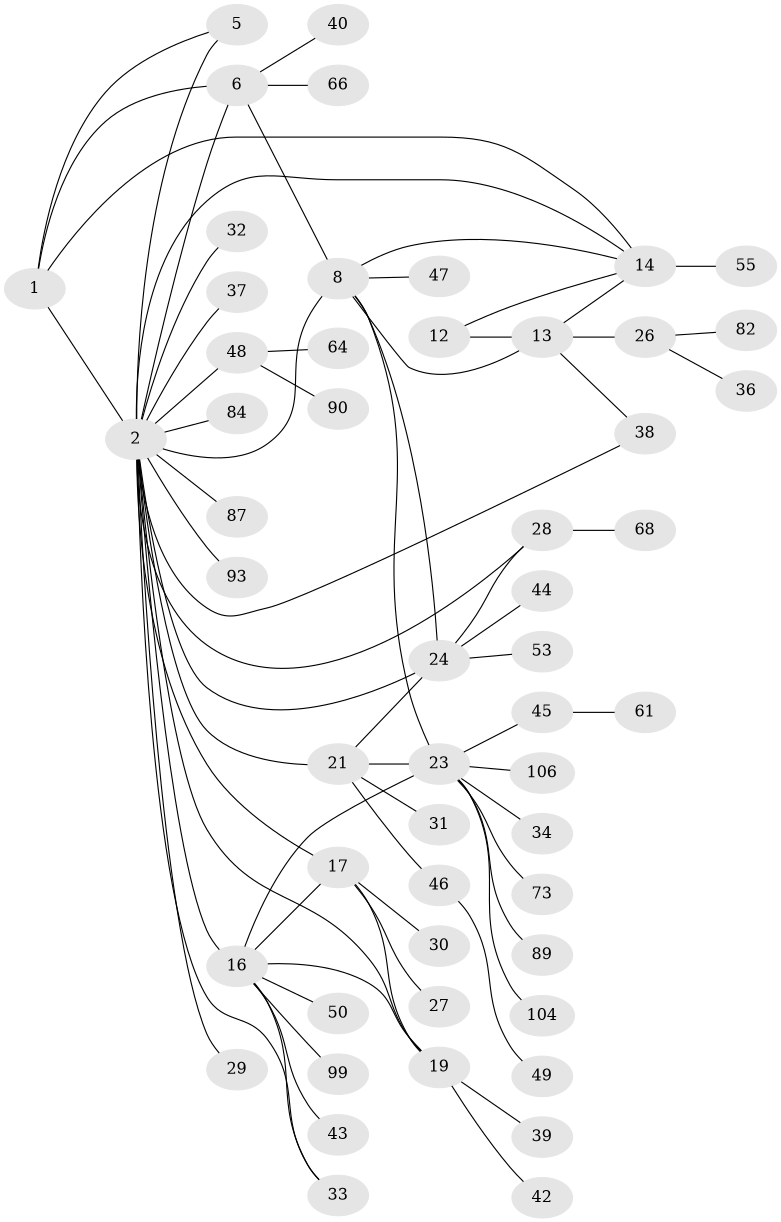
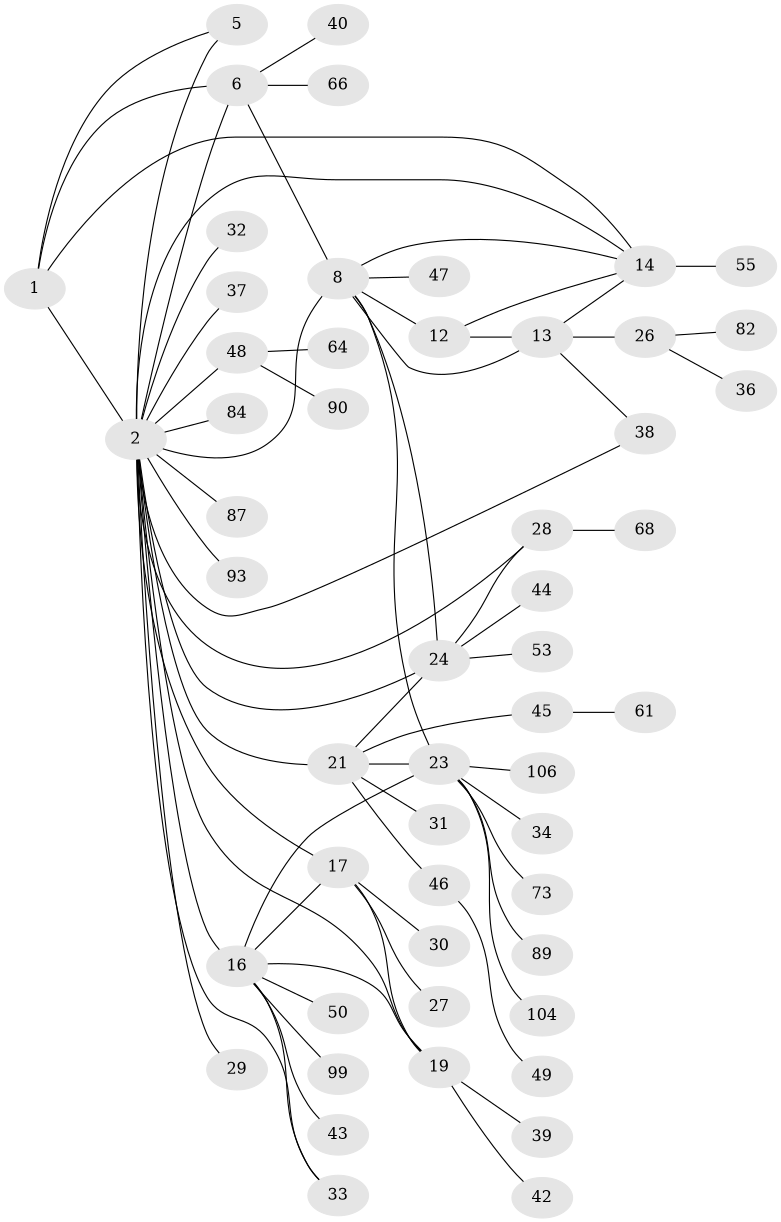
  graph {
    rankdir=LR
    node [color=gray90 style=filled]
    2 [super="+58+4+3"]
    5
    6 [super="+7+10"]
    14 [super="+15+75"]
    8 [super="+54+11+92+97"]
    16
    17 [super="+18+57"]
    19
    21 [super="+51+101+22"]
    24 [super="+37+83+98"]
    28
    29
    32
    33
    38
    48
    n17 [label=37 super="+102"]
    84
    87
    93
    1
    40
    66
    55
    12
    13 [super="+35+107"]
    23 [super="+25"]
    47
    43 [super="+72"]
    50
    99
    27
    30
    39
    42 [super="+100+69+95"]
    31 [super="+52"]
    46
    44
    53
    68
    64
    90
    26
    34
    45
    73
    89
    104
    106
    36
    82
    49
    61
    2 -- 5 [weight=3]
    2 -- 6 [weight=3]
    2 -- 14
    2 -- 8
    2 -- 16 [weight=2]
    2 -- 17 [weight=2]
    2 -- 19
    2 -- 21
    2 -- 24
    2 -- 28
    2 -- 29
    2 -- 32
    2 -- 33
    2 -- 38
    2 -- 48
    2 -- n17
    2 -- 84
    2 -- 87
    2 -- 93
    6 -- 8 [weight=3]
    6 -- 40
    6 -- 66
    14 -- 55
    8 -- 14 [weight=2]
    8 -- 24 [weight=2]
+   8 -- 12
    8 -- 13
    8 -- 23
    8 -- 47
    16 -- 17 [weight=2]
    16 -- 19
    16 -- 33
    16 -- 23
    16 -- 43
    16 -- 50
    16 -- 99
    17 -- 19 [weight=2]
    17 -- 27
    17 -- 30
    19 -- 39
    19 -- 42
    21 -- 24 [weight=2]
    21 -- 23 [weight=4]
    21 -- 31
    21 -- 46
    24 -- 28
    24 -- 44
    24 -- 53
    28 -- 68
    48 -- 64
    48 -- 90
    1 -- 2 [weight=3]
    1 -- 5
    1 -- 6
    1 -- 14
    12 -- 14 [weight=2]
    12 -- 13
    13 -- 14 [weight=2]
    13 -- 38
    13 -- 26
    23 -- 34
-   23 -- 45
+   21 -- 45
    23 -- 73
    23 -- 89
    23 -- 104
    23 -- 106
    46 -- 49
    26 -- 36
    26 -- 82
    45 -- 61
  }
